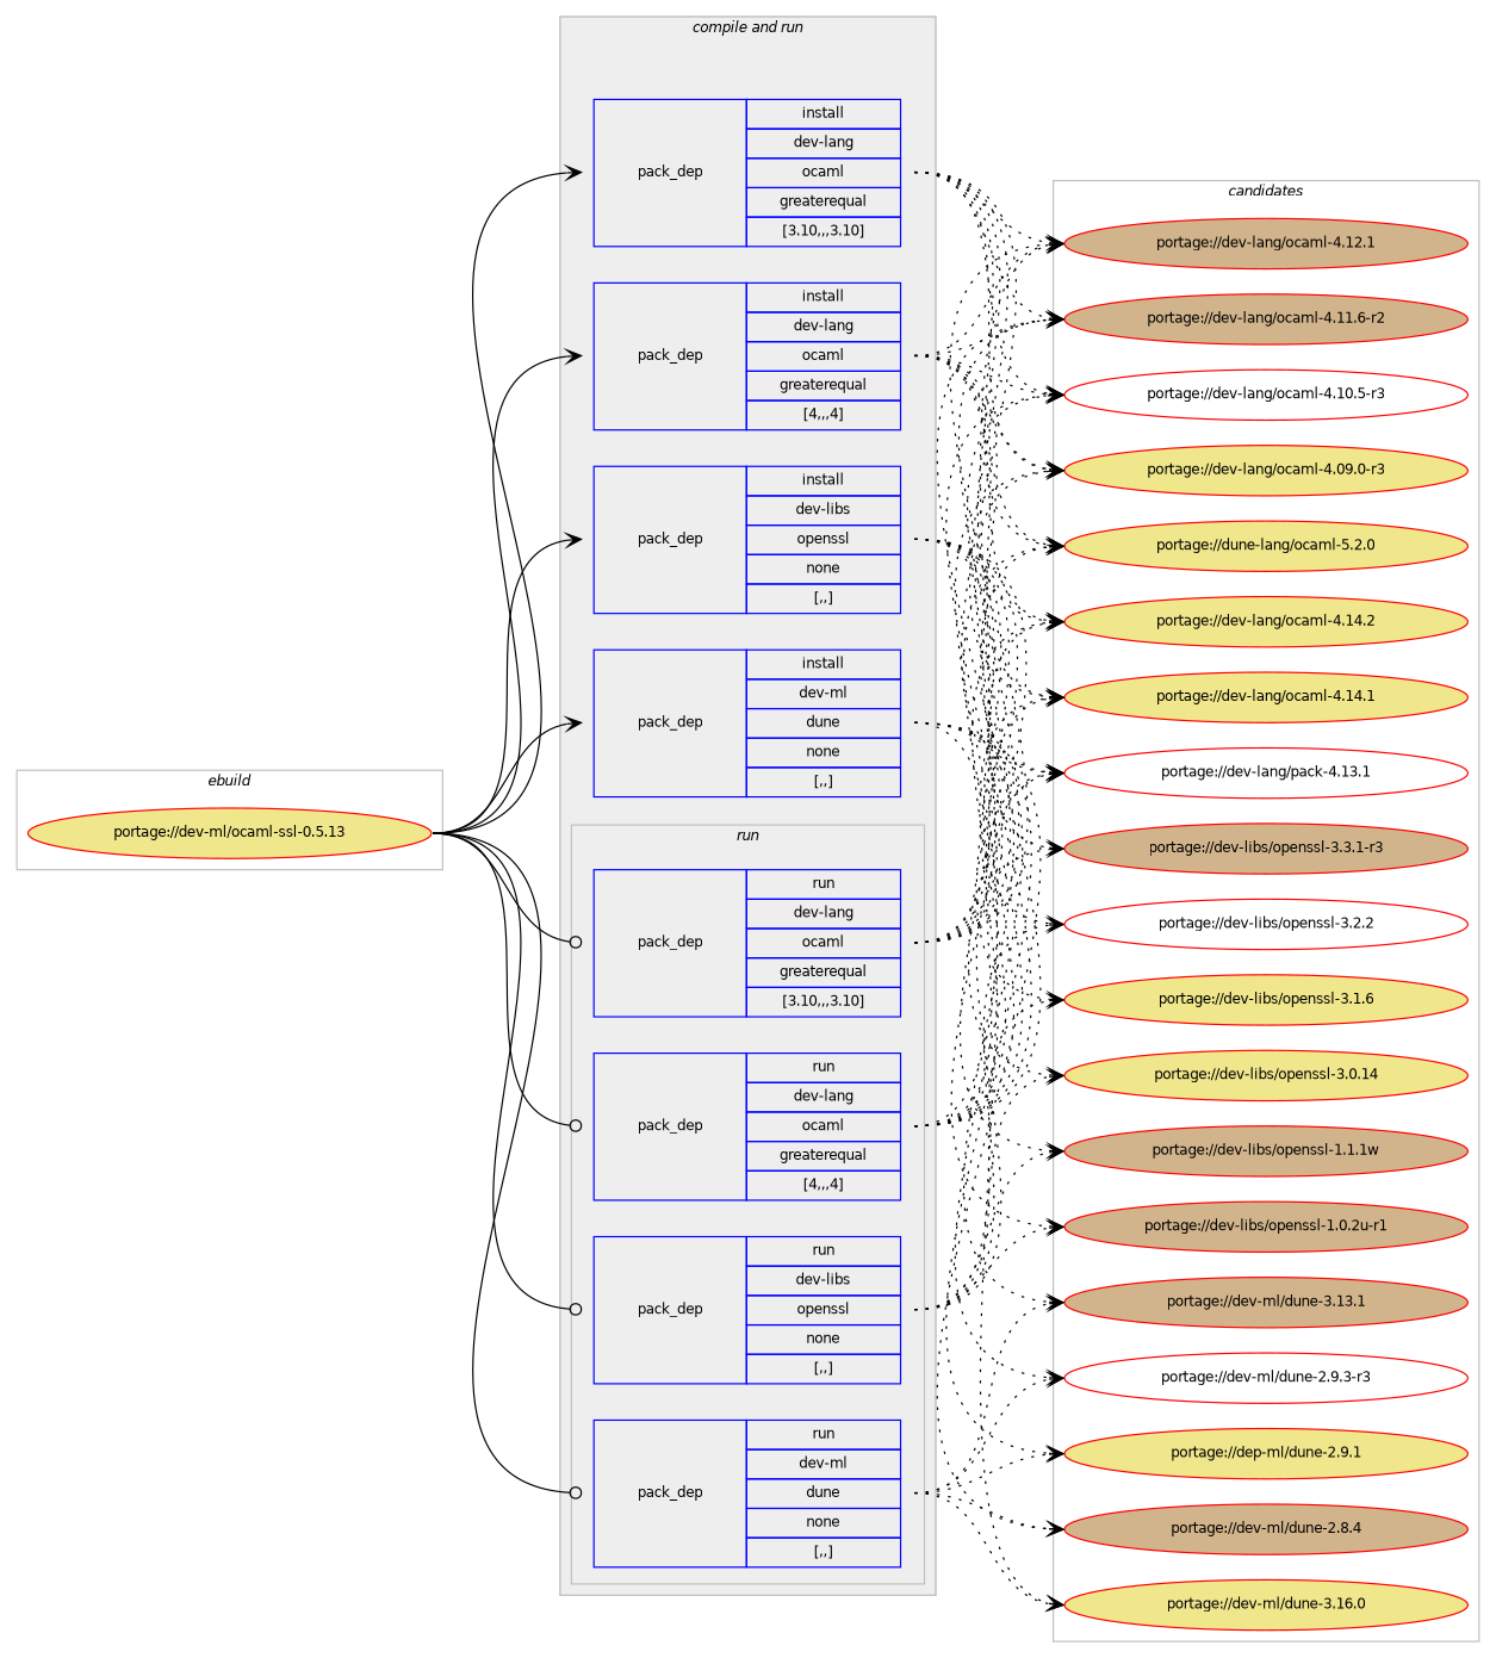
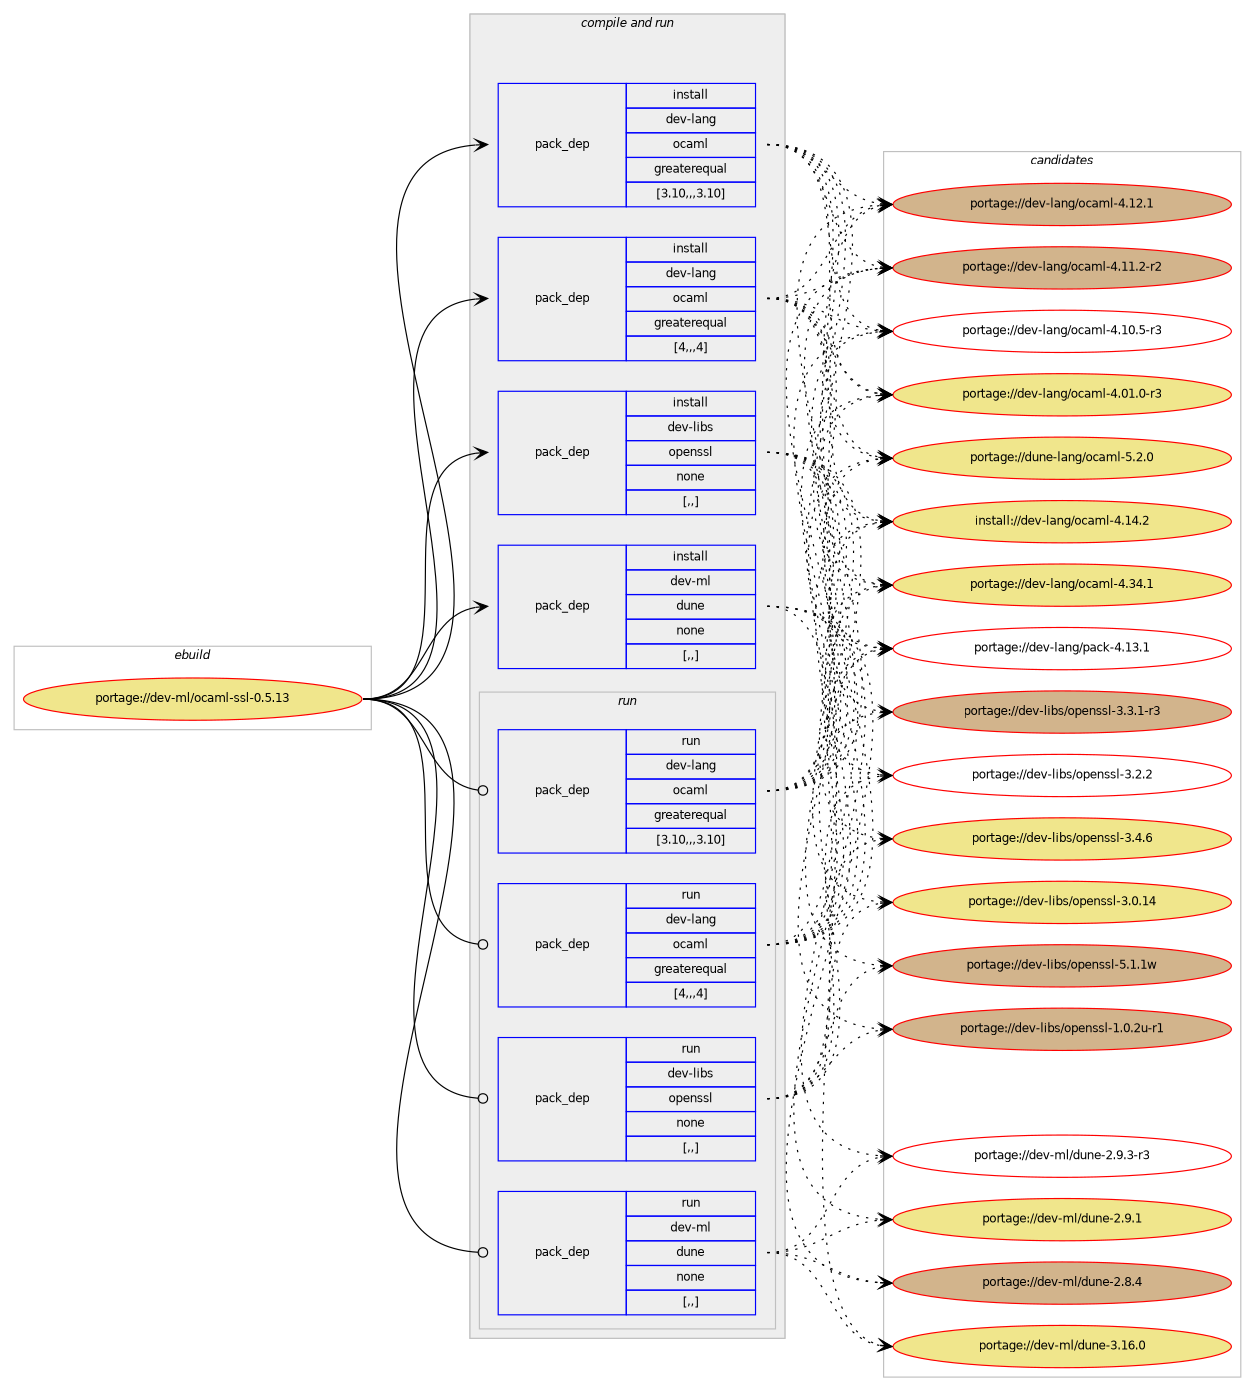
  digraph {
    compound=true
    concentrate=true
    fontname=Helvetica
    fontsize=10
    newrank=true
    rankdir=LR
    ranksep=1.5
    node [color=red fillcolor=khaki fontname=Helvetica fontsize=10 style=filled]
    edge [arrowhead=vee headport=w style=dotted tailport=e weight=100]
    n1 [label="portage://dev-ml/ocaml-ssl-0.5.13" width=4]
    n2 [color=blue label=<<TABLE BORDER="0" CELLBORDER="1" CELLSPACING="0" CELLPADDING="4" WIDTH="220"><TR><TD ROWSPAN="6" CELLPADDING="30">pack_dep</TD></TR><TR><TD WIDTH="110">install</TD></TR><TR><TD>dev-lang</TD></TR><TR><TD>ocaml</TD></TR><TR><TD>greaterequal</TD></TR><TR><TD>[3.10,,,3.10]</TD></TR></TABLE>> shape=none fillcolor="" style=""]
    n3 [color=blue label=<<TABLE BORDER="0" CELLBORDER="1" CELLSPACING="0" CELLPADDING="4" WIDTH="220"><TR><TD ROWSPAN="6" CELLPADDING="30">pack_dep</TD></TR><TR><TD WIDTH="110">install</TD></TR><TR><TD>dev-lang</TD></TR><TR><TD>ocaml</TD></TR><TR><TD>greaterequal</TD></TR><TR><TD>[4,,,4]</TD></TR></TABLE>> shape=none fillcolor="" style=""]
    n4 [color=blue label=<<TABLE BORDER="0" CELLBORDER="1" CELLSPACING="0" CELLPADDING="4" WIDTH="220"><TR><TD ROWSPAN="6" CELLPADDING="30">pack_dep</TD></TR><TR><TD WIDTH="110">install</TD></TR><TR><TD>dev-libs</TD></TR><TR><TD>openssl</TD></TR><TR><TD>none</TD></TR><TR><TD>[,,]</TD></TR></TABLE>> shape=none fillcolor="" style=""]
    n5 [color=blue label=<<TABLE BORDER="0" CELLBORDER="1" CELLSPACING="0" CELLPADDING="4" WIDTH="220"><TR><TD ROWSPAN="6" CELLPADDING="30">pack_dep</TD></TR><TR><TD WIDTH="110">install</TD></TR><TR><TD>dev-ml</TD></TR><TR><TD>dune</TD></TR><TR><TD>none</TD></TR><TR><TD>[,,]</TD></TR></TABLE>> shape=none fillcolor="" style=""]
    n6 [color=blue label=<<TABLE BORDER="0" CELLBORDER="1" CELLSPACING="0" CELLPADDING="4" WIDTH="220"><TR><TD ROWSPAN="6" CELLPADDING="30">pack_dep</TD></TR><TR><TD WIDTH="110">run</TD></TR><TR><TD>dev-lang</TD></TR><TR><TD>ocaml</TD></TR><TR><TD>greaterequal</TD></TR><TR><TD>[3.10,,,3.10]</TD></TR></TABLE>> shape=none fillcolor="" style=""]
    n7 [color=blue label=<<TABLE BORDER="0" CELLBORDER="1" CELLSPACING="0" CELLPADDING="4" WIDTH="220"><TR><TD ROWSPAN="6" CELLPADDING="30">pack_dep</TD></TR><TR><TD WIDTH="110">run</TD></TR><TR><TD>dev-lang</TD></TR><TR><TD>ocaml</TD></TR><TR><TD>greaterequal</TD></TR><TR><TD>[4,,,4]</TD></TR></TABLE>> shape=none fillcolor="" style=""]
    n8 [color=blue label=<<TABLE BORDER="0" CELLBORDER="1" CELLSPACING="0" CELLPADDING="4" WIDTH="220"><TR><TD ROWSPAN="6" CELLPADDING="30">pack_dep</TD></TR><TR><TD WIDTH="110">run</TD></TR><TR><TD>dev-libs</TD></TR><TR><TD>openssl</TD></TR><TR><TD>none</TD></TR><TR><TD>[,,]</TD></TR></TABLE>> shape=none fillcolor="" style=""]
    n9 [color=blue label=<<TABLE BORDER="0" CELLBORDER="1" CELLSPACING="0" CELLPADDING="4" WIDTH="220"><TR><TD ROWSPAN="6" CELLPADDING="30">pack_dep</TD></TR><TR><TD WIDTH="110">run</TD></TR><TR><TD>dev-ml</TD></TR><TR><TD>dune</TD></TR><TR><TD>none</TD></TR><TR><TD>[,,]</TD></TR></TABLE>> shape=none fillcolor="" style=""]
    n10 [label="portage://dune-lang/ocaml-5.2.0" width=4]
-   n11 [label="portage://dev-lang/ocaml-4.14.2" width=4]
-   n12 [label="portage://dev-lang/ocaml-4.14.1" width=4]
+   n11 [label="install://dev-lang/ocaml-4.14.2" width=4]
+   n12 [label="portage://dev-lang/ocaml-4.34.1" width=4]
    n13 [fillcolor=white label="portage://dev-lang/pack-4.13.1" width=4]
    n14 [fillcolor=tan label="portage://dev-lang/ocaml-4.12.1" width=4]
-   n15 [fillcolor=tan label="portage://dev-lang/ocaml-4.11.6-r2" width=4]
+   n15 [fillcolor=tan label="portage://dev-lang/ocaml-4.11.2-r2" width=4]
    n16 [fillcolor=white label="portage://dev-lang/ocaml-4.10.5-r3" width=4]
-   n17 [label="portage://dev-lang/ocaml-4.09.0-r3" width=4]
+   n17 [label="portage://dev-lang/ocaml-4.01.0-r3" width=4]
    n18 [fillcolor=tan label="portage://dev-libs/openssl-3.3.1-r3" width=4]
    n19 [fillcolor=white label="portage://dev-libs/openssl-3.2.2" width=4]
-   n20 [label="portage://dev-libs/openssl-3.1.6" width=4]
+   n20 [label="portage://dev-libs/openssl-3.4.6" width=4]
    n21 [label="portage://dev-libs/openssl-3.0.14" width=4]
-   n22 [fillcolor=tan label="portage://dev-libs/openssl-1.1.1w" width=4]
+   n22 [fillcolor=tan label="portage://dev-libs/openssl-5.1.1w" width=4]
    n23 [fillcolor=tan label="portage://dev-libs/openssl-1.0.2u-r1" width=4]
    n24 [label="portage://dev-ml/dune-3.16.0" width=4]
-   n25 [fillcolor=tan label="portage://dev-ml/dune-3.13.1" width=4]
    n26 [fillcolor=white label="portage://dev-ml/dune-2.9.3-r3" width=4]
-   n27 [label="portage://dep-ml/dune-2.9.1" width=4]
+   n27 [label="portage://dev-ml/dune-2.9.1" width=4]
    n28 [fillcolor=tan label="portage://dev-ml/dune-2.8.4" width=4]
    subgraph cluster_1 {
      color=gray
      label=<<i>ebuild</i>>
      n1
    }
    subgraph cluster_2 {
      color=gray
      label=<<i>dependencies</i>>
      subgraph cluster_3 {
        color=gray
        fillcolor="#eeeeee"
        label=<<i>compile</i>>
        style=filled
        subgraph sub_4 {
          color=gray
          fillcolor="#eeeeee"
          label=<<i>compile</i>>
          style=filled
          n2
        }
        subgraph sub_5 {
          color=gray
          fillcolor="#eeeeee"
          label=<<i>compile</i>>
          style=filled
          n3
        }
        subgraph sub_6 {
          color=gray
          fillcolor="#eeeeee"
          label=<<i>compile</i>>
          style=filled
          n4
        }
        subgraph sub_7 {
          color=gray
          fillcolor="#eeeeee"
          label=<<i>compile</i>>
          style=filled
          n5
        }
      }
      subgraph cluster_8 {
        color=gray
        fillcolor="#eeeeee"
        label=<<i>compile and run</i>>
        style=filled
      }
      subgraph cluster_9 {
        color=gray
        fillcolor="#eeeeee"
        label=<<i>run</i>>
        style=filled
        subgraph sub_10 {
          color=gray
          fillcolor="#eeeeee"
          label=<<i>run</i>>
          style=filled
          n6
        }
        subgraph sub_11 {
          color=gray
          fillcolor="#eeeeee"
          label=<<i>run</i>>
          style=filled
          n7
        }
        subgraph sub_12 {
          color=gray
          fillcolor="#eeeeee"
          label=<<i>run</i>>
          style=filled
          n8
        }
        subgraph sub_13 {
          color=gray
          fillcolor="#eeeeee"
          label=<<i>run</i>>
          style=filled
          n9
        }
      }
    }
    subgraph cluster_14 {
      color=gray
      label=<<i>candidates</i>>
      rank=same
      subgraph sub_15 {
        color=black
        label=<<i>candidates</i>>
        nodesep=1
        rank=same
        n10
        n11
        n12
        n13
        n14
        n15
        n16
        n17
      }
      subgraph sub_16 {
        color=black
        label=<<i>candidates</i>>
        nodesep=1
        rank=same
        n10
        n11
        n12
        n13
        n14
        n15
        n16
        n17
      }
      subgraph sub_17 {
        color=black
        label=<<i>candidates</i>>
        nodesep=1
        rank=same
        n18
        n19
        n20
        n21
        n22
        n23
      }
      subgraph sub_18 {
        color=black
        label=<<i>candidates</i>>
        nodesep=1
        rank=same
        n24
-       n25
        n26
        n27
        n28
      }
      subgraph sub_19 {
        color=black
        label=<<i>candidates</i>>
        nodesep=1
        rank=same
        n10
        n11
        n12
        n13
        n14
        n15
        n16
        n17
      }
      subgraph sub_20 {
        color=black
        label=<<i>candidates</i>>
        nodesep=1
        rank=same
        n10
        n11
        n12
        n13
        n14
        n15
        n16
        n17
      }
      subgraph sub_21 {
        color=black
        label=<<i>candidates</i>>
        nodesep=1
        rank=same
        n18
        n19
        n20
        n21
        n22
        n23
      }
      subgraph sub_22 {
        color=black
        label=<<i>candidates</i>>
        nodesep=1
        rank=same
        n24
-       n25
        n26
        n27
        n28
      }
    }
    n1 -> n2 [style=solid weight=20]
    n1 -> n3 [style=solid weight=20]
    n1 -> n4 [style=solid weight=20]
    n1 -> n5 [style=solid weight=20]
    n1 -> n6 [arrowhead=odot style=solid weight=20]
    n1 -> n7 [arrowhead=odot style=solid weight=20]
    n1 -> n8 [arrowhead=odot style=solid weight=20]
    n1 -> n9 [arrowhead=odot style=solid weight=20]
    n2 -> n10
    n2 -> n11
    n2 -> n12
    n2 -> n13
    n2 -> n14
    n2 -> n15
    n2 -> n16
    n2 -> n17
    n3 -> n10
    n3 -> n11
    n3 -> n12
    n3 -> n13
    n3 -> n14
    n3 -> n15
    n3 -> n16
    n3 -> n17
    n4 -> n18
    n4 -> n19
    n4 -> n20
    n4 -> n21
    n4 -> n22
    n4 -> n23
    n5 -> n24
-   n5 -> n25
    n5 -> n26
    n5 -> n27
    n5 -> n28
    n6 -> n10
    n6 -> n11
    n6 -> n12
    n6 -> n13
    n6 -> n14
    n6 -> n15
    n6 -> n16
    n6 -> n17
    n7 -> n10
    n7 -> n11
    n7 -> n12
    n7 -> n13
    n7 -> n14
    n7 -> n15
    n7 -> n16
    n7 -> n17
    n8 -> n18
    n8 -> n19
    n8 -> n20
    n8 -> n21
    n8 -> n22
    n8 -> n23
    n9 -> n24
-   n9 -> n25
    n9 -> n26
    n9 -> n27
    n9 -> n28
  }
